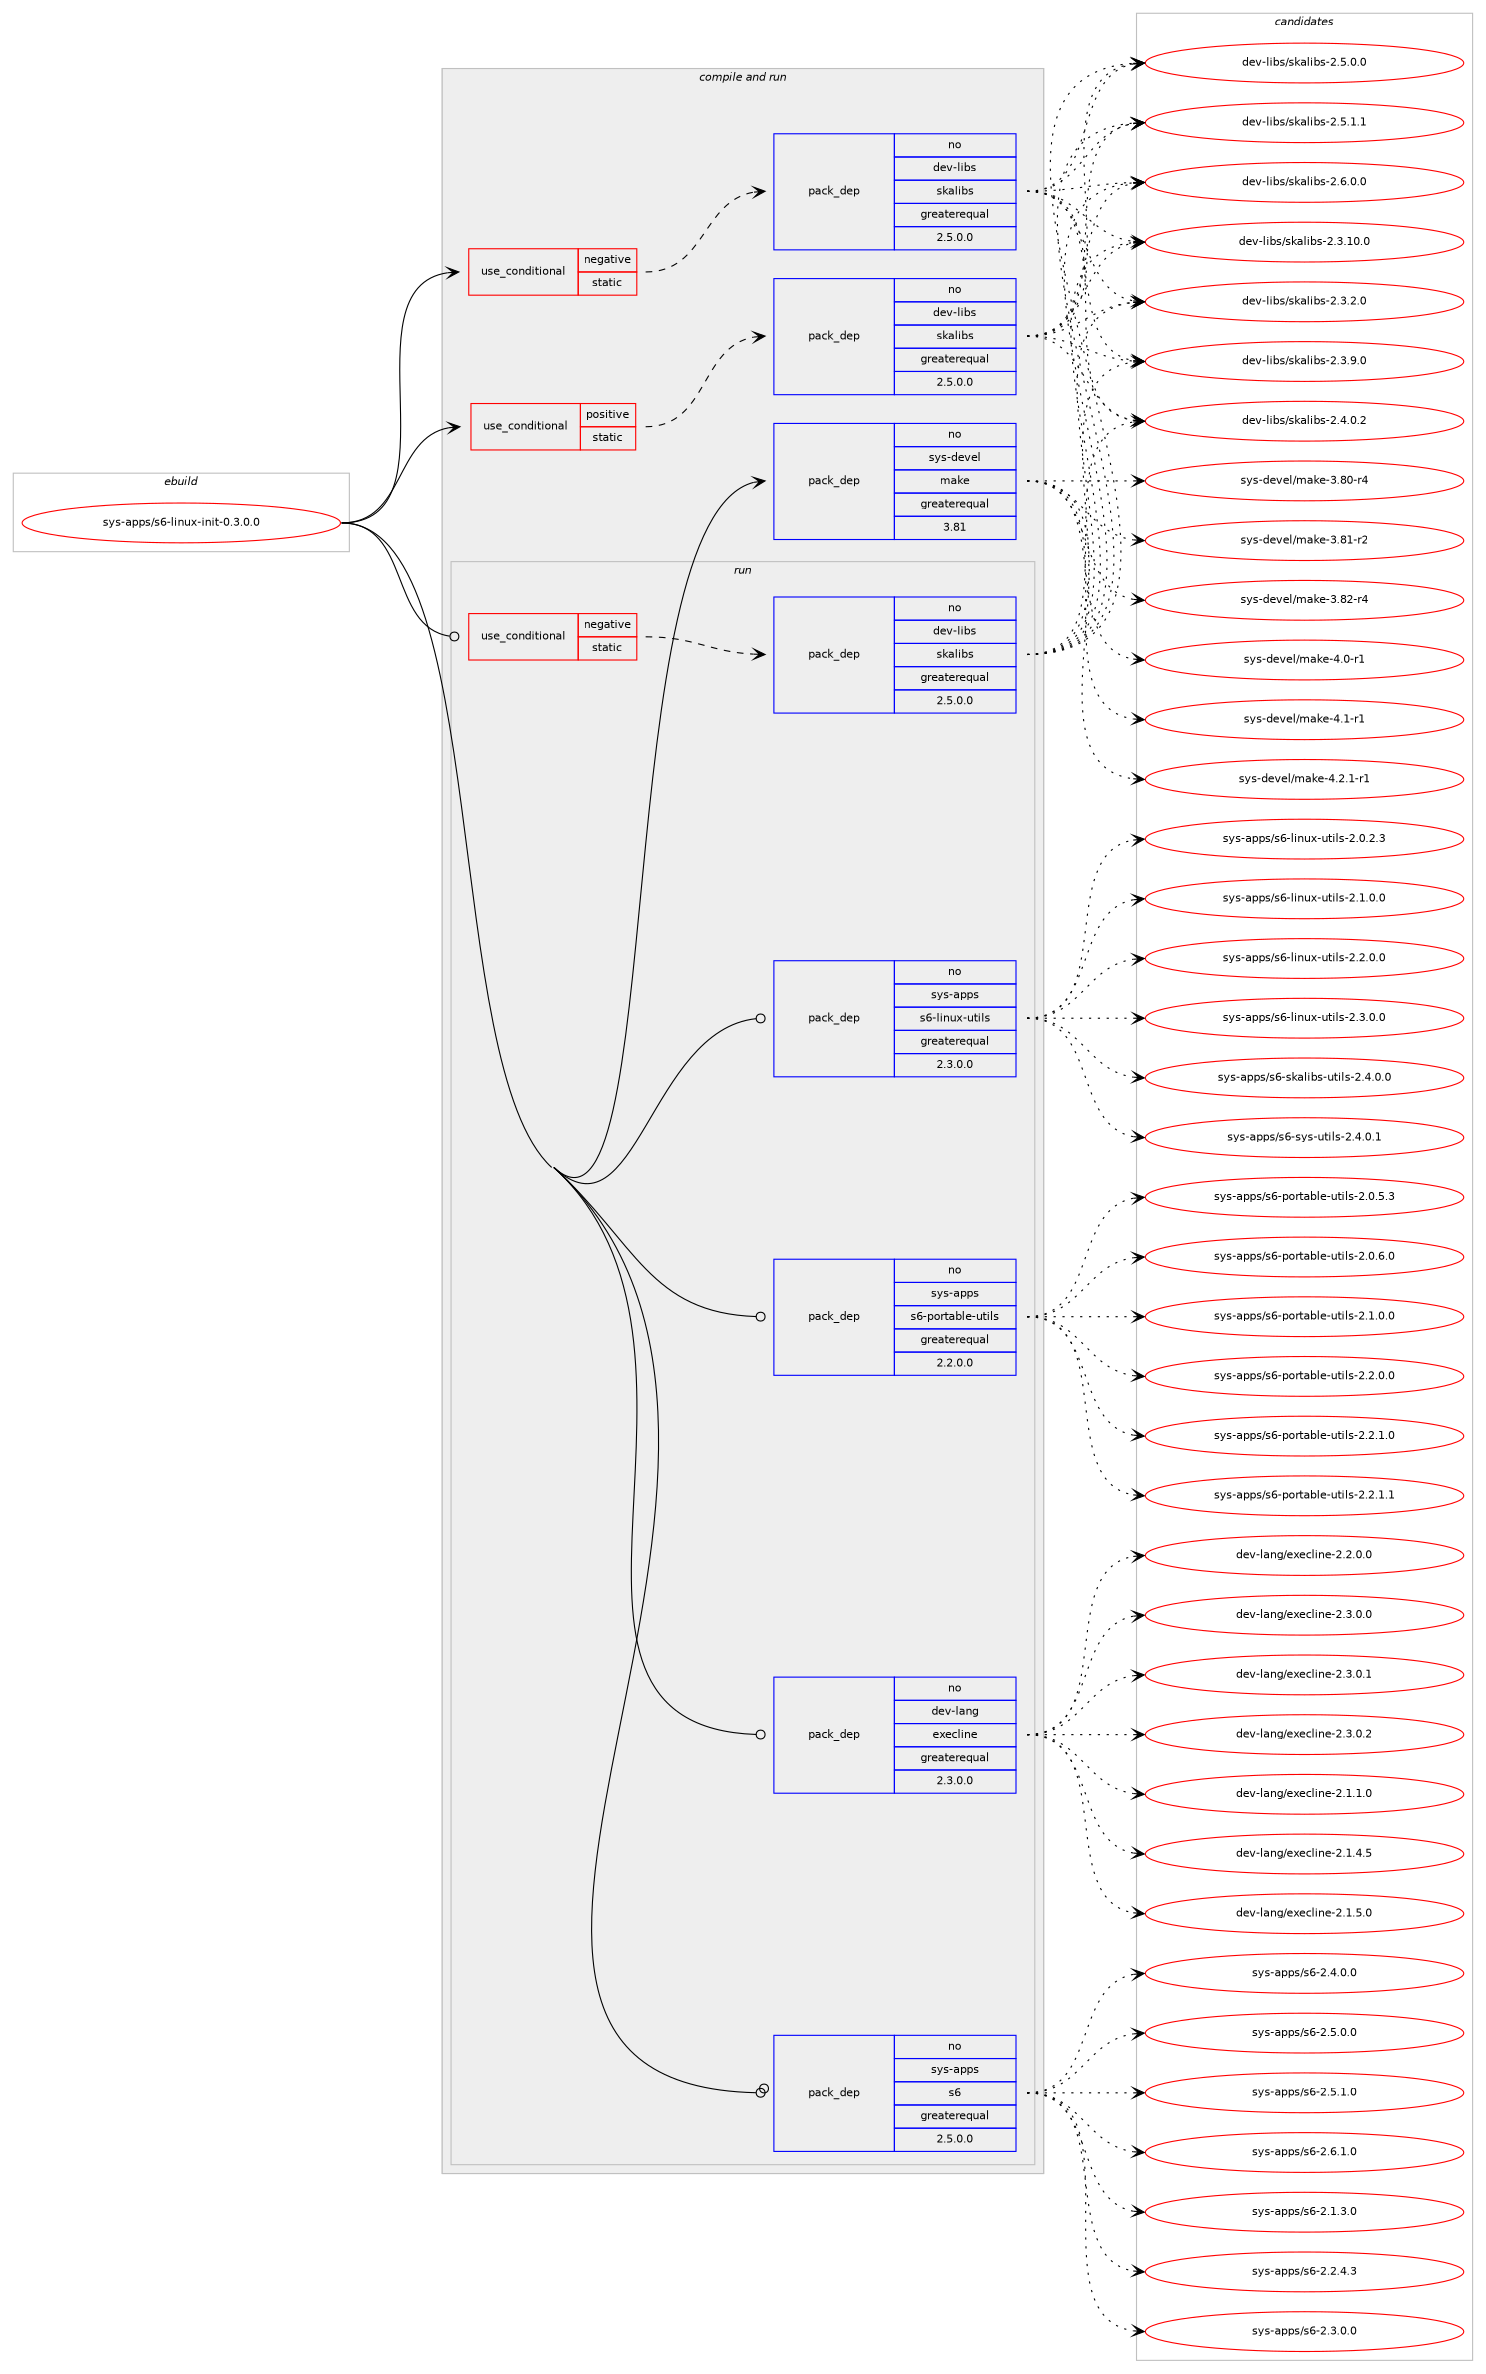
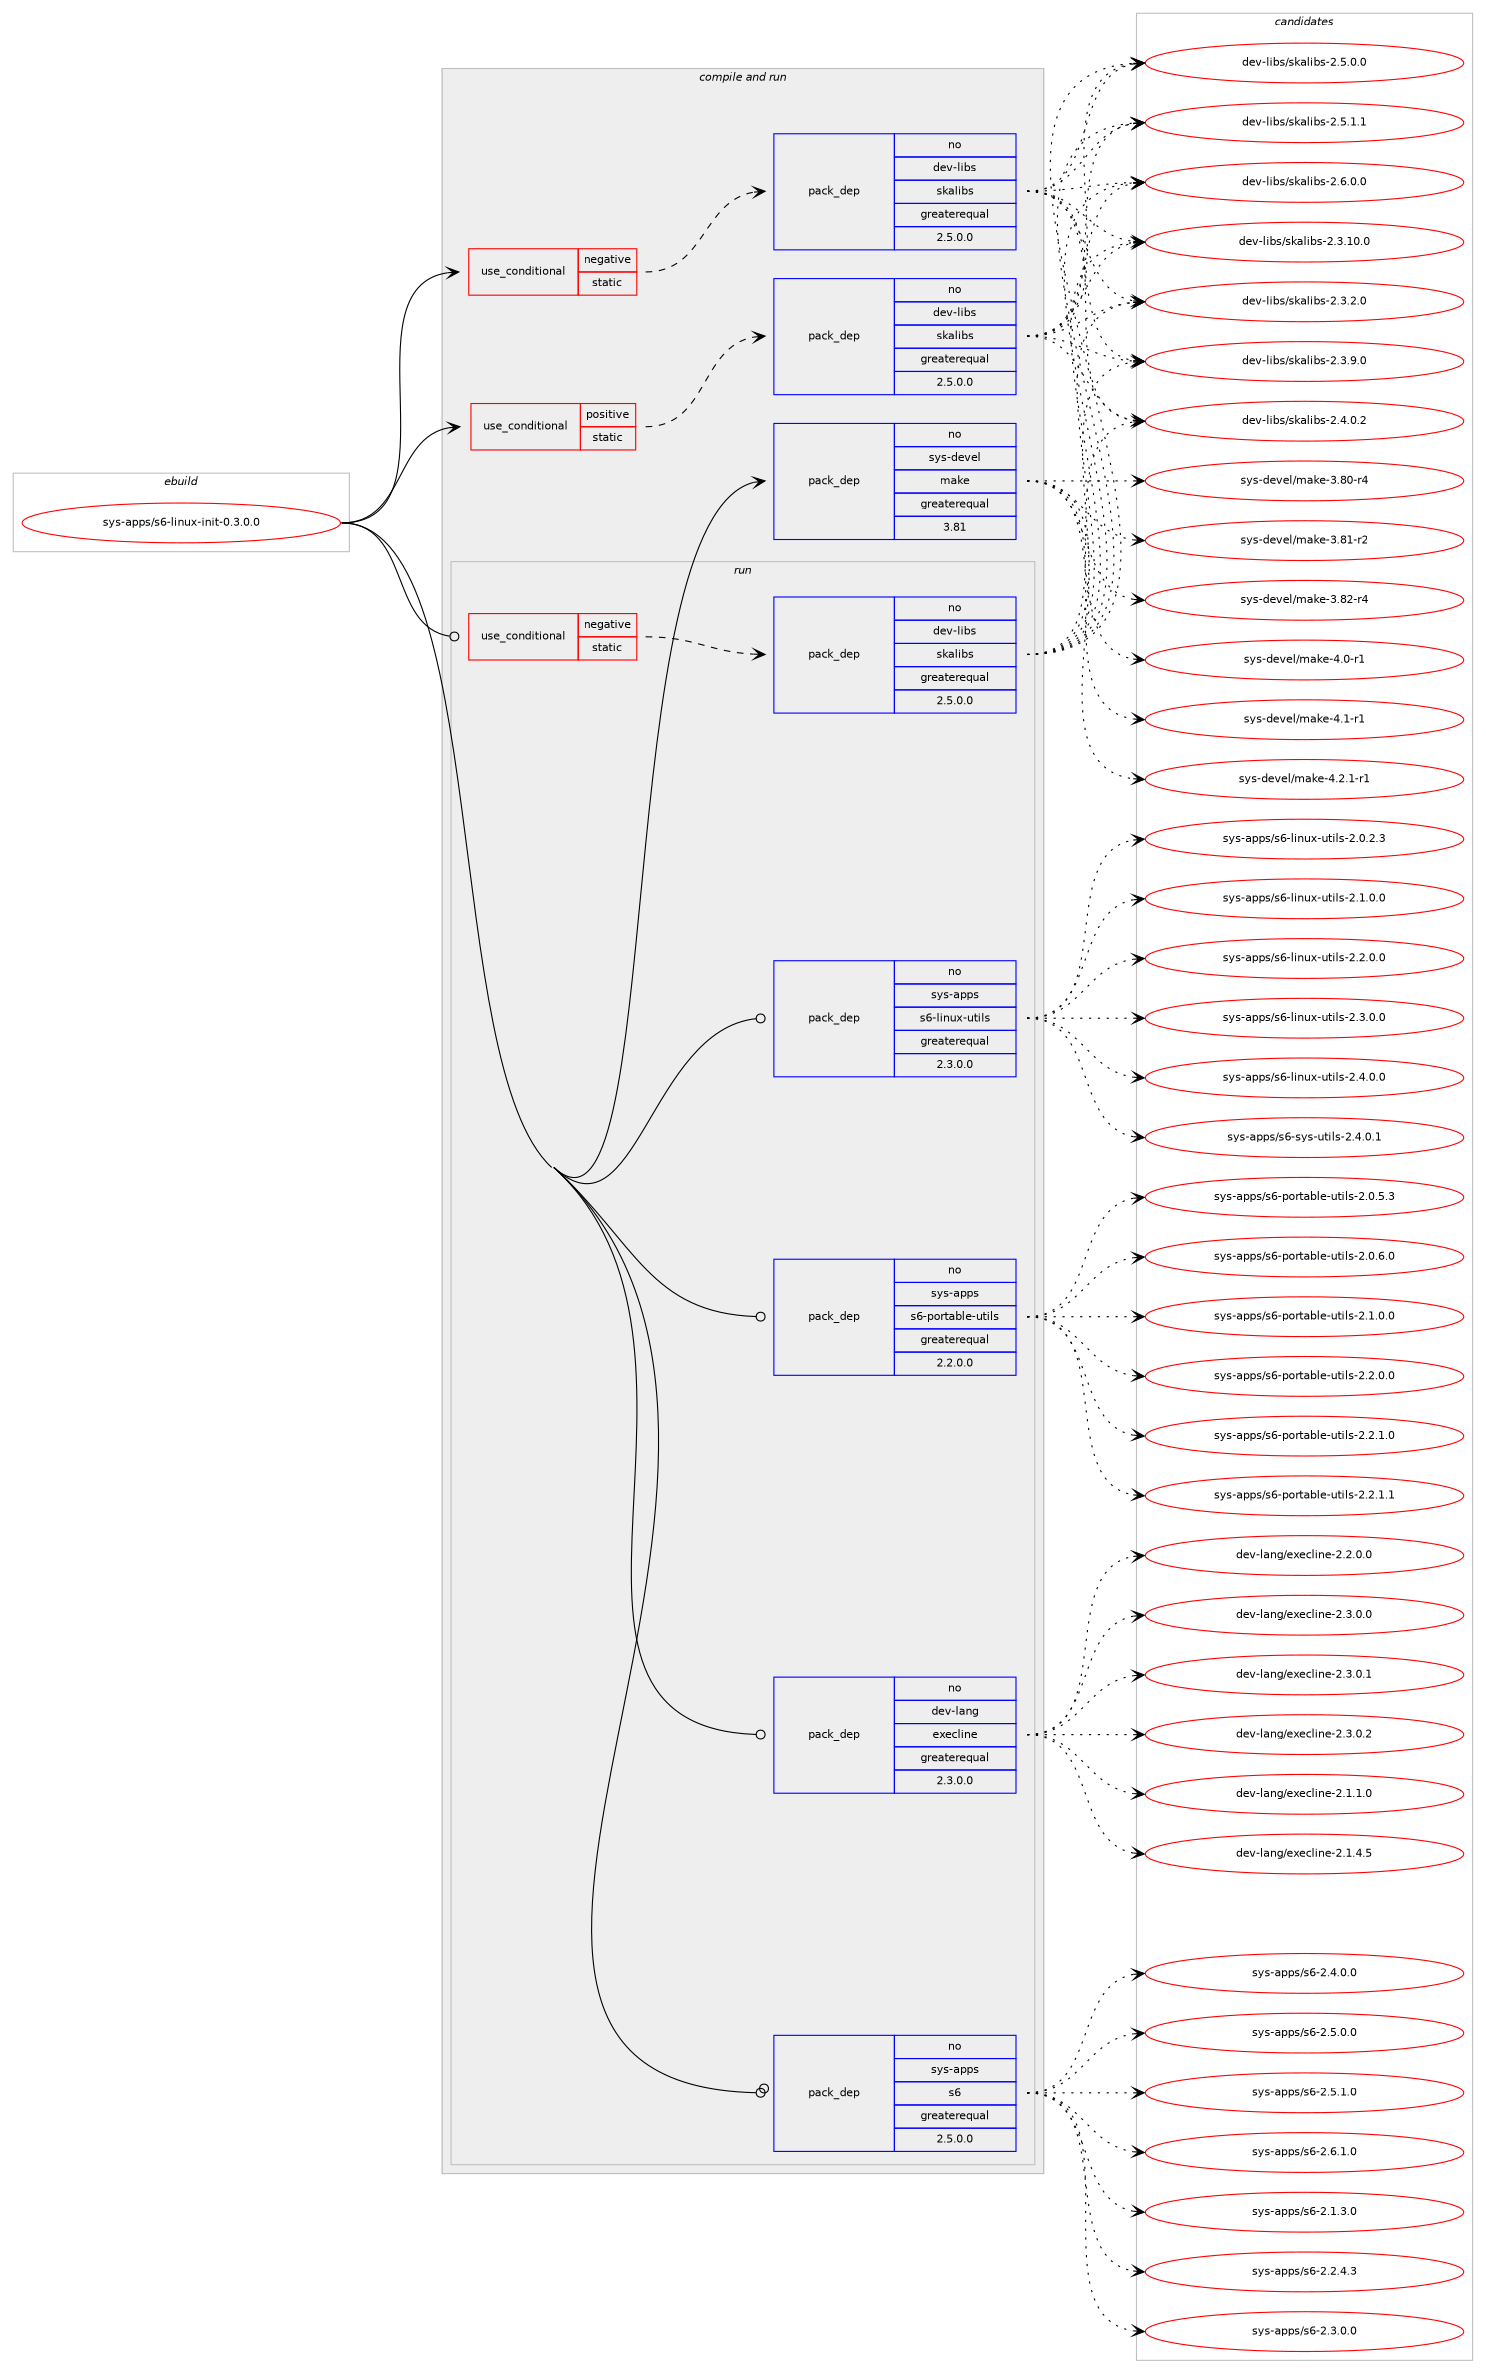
  digraph {
    compound=true
    concentrate=true
    fontname=Helvetica
    fontsize=10
    newrank=true
    rankdir=LR
    ranksep=1.5
    node [color=red fontname=Helvetica fontsize=10]
    edge [arrowhead=vee headport=w style=dotted tailport=e weight=100]
    n1 [label="sys-apps/s6-linux-init-0.3.0.0" width=4]
    n2 [color=blue label=<<TABLE BORDER="0" CELLBORDER="1" CELLSPACING="0" CELLPADDING="4" WIDTH="220"><TR><TD ROWSPAN="6" CELLPADDING="30">pack_dep</TD></TR><TR><TD WIDTH="110">no</TD></TR><TR><TD>dev-libs</TD></TR><TR><TD>skalibs</TD></TR><TR><TD>greaterequal</TD></TR><TR><TD>2.5.0.0</TD></TR></TABLE>> shape=none]
    n3 [label=<<TABLE BORDER="0" CELLBORDER="1" CELLSPACING="0" CELLPADDING="4"><TR><TD ROWSPAN="3" CELLPADDING="10">use_conditional</TD></TR><TR><TD>negative</TD></TR><TR><TD>static</TD></TR></TABLE>> shape=none]
    n4 [color=blue label=<<TABLE BORDER="0" CELLBORDER="1" CELLSPACING="0" CELLPADDING="4" WIDTH="220"><TR><TD ROWSPAN="6" CELLPADDING="30">pack_dep</TD></TR><TR><TD WIDTH="110">no</TD></TR><TR><TD>dev-libs</TD></TR><TR><TD>skalibs</TD></TR><TR><TD>greaterequal</TD></TR><TR><TD>2.5.0.0</TD></TR></TABLE>> shape=none]
    n5 [label=<<TABLE BORDER="0" CELLBORDER="1" CELLSPACING="0" CELLPADDING="4"><TR><TD ROWSPAN="3" CELLPADDING="10">use_conditional</TD></TR><TR><TD>positive</TD></TR><TR><TD>static</TD></TR></TABLE>> shape=none]
    n6 [color=blue label=<<TABLE BORDER="0" CELLBORDER="1" CELLSPACING="0" CELLPADDING="4" WIDTH="220"><TR><TD ROWSPAN="6" CELLPADDING="30">pack_dep</TD></TR><TR><TD WIDTH="110">no</TD></TR><TR><TD>sys-devel</TD></TR><TR><TD>make</TD></TR><TR><TD>greaterequal</TD></TR><TR><TD>3.81</TD></TR></TABLE>> shape=none]
    n7 [color=blue label=<<TABLE BORDER="0" CELLBORDER="1" CELLSPACING="0" CELLPADDING="4" WIDTH="220"><TR><TD ROWSPAN="6" CELLPADDING="30">pack_dep</TD></TR><TR><TD WIDTH="110">no</TD></TR><TR><TD>dev-libs</TD></TR><TR><TD>skalibs</TD></TR><TR><TD>greaterequal</TD></TR><TR><TD>2.5.0.0</TD></TR></TABLE>> shape=none]
    n8 [label=<<TABLE BORDER="0" CELLBORDER="1" CELLSPACING="0" CELLPADDING="4"><TR><TD ROWSPAN="3" CELLPADDING="10">use_conditional</TD></TR><TR><TD>negative</TD></TR><TR><TD>static</TD></TR></TABLE>> shape=none]
    n9 [color=blue label=<<TABLE BORDER="0" CELLBORDER="1" CELLSPACING="0" CELLPADDING="4" WIDTH="220"><TR><TD ROWSPAN="6" CELLPADDING="30">pack_dep</TD></TR><TR><TD WIDTH="110">no</TD></TR><TR><TD>dev-lang</TD></TR><TR><TD>execline</TD></TR><TR><TD>greaterequal</TD></TR><TR><TD>2.3.0.0</TD></TR></TABLE>> shape=none]
    n10 [color=blue label=<<TABLE BORDER="0" CELLBORDER="1" CELLSPACING="0" CELLPADDING="4" WIDTH="220"><TR><TD ROWSPAN="6" CELLPADDING="30">pack_dep</TD></TR><TR><TD WIDTH="110">no</TD></TR><TR><TD>sys-apps</TD></TR><TR><TD>s6</TD></TR><TR><TD>greaterequal</TD></TR><TR><TD>2.5.0.0</TD></TR></TABLE>> shape=none]
    n11 [color=blue label=<<TABLE BORDER="0" CELLBORDER="1" CELLSPACING="0" CELLPADDING="4" WIDTH="220"><TR><TD ROWSPAN="6" CELLPADDING="30">pack_dep</TD></TR><TR><TD WIDTH="110">no</TD></TR><TR><TD>sys-apps</TD></TR><TR><TD>s6-linux-utils</TD></TR><TR><TD>greaterequal</TD></TR><TR><TD>2.3.0.0</TD></TR></TABLE>> shape=none]
    n12 [color=blue label=<<TABLE BORDER="0" CELLBORDER="1" CELLSPACING="0" CELLPADDING="4" WIDTH="220"><TR><TD ROWSPAN="6" CELLPADDING="30">pack_dep</TD></TR><TR><TD WIDTH="110">no</TD></TR><TR><TD>sys-apps</TD></TR><TR><TD>s6-portable-utils</TD></TR><TR><TD>greaterequal</TD></TR><TR><TD>2.2.0.0</TD></TR></TABLE>> shape=none]
    n13 [label="dev-libs/skalibs-2.3.10.0" width=4]
    n14 [label="dev-libs/skalibs-2.3.2.0" width=4]
    n15 [label="dev-libs/skalibs-2.3.9.0" width=4]
    n16 [label="dev-libs/skalibs-2.4.0.2" width=4]
    n17 [label="dev-libs/skalibs-2.5.0.0" width=4]
    n18 [label="dev-libs/skalibs-2.5.1.1" width=4]
    n19 [label="dev-libs/skalibs-2.6.0.0" width=4]
    n20 [label="sys-devel/make-3.80-r4" width=4]
    n21 [label="sys-devel/make-3.81-r2" width=4]
    n22 [label="sys-devel/make-3.82-r4" width=4]
    n23 [label="sys-devel/make-4.0-r1" width=4]
    n24 [label="sys-devel/make-4.1-r1" width=4]
    n25 [label="sys-devel/make-4.2.1-r1" width=4]
    n26 [label="dev-lang/execline-2.1.1.0" width=4]
    n27 [label="dev-lang/execline-2.1.4.5" width=4]
-   n28 [label="dev-lang/execline-2.1.5.0" width=4]
    n29 [label="dev-lang/execline-2.2.0.0" width=4]
    n30 [label="dev-lang/execline-2.3.0.0" width=4]
    n31 [label="dev-lang/execline-2.3.0.1" width=4]
    n32 [label="dev-lang/execline-2.3.0.2" width=4]
    n33 [label="sys-apps/s6-2.1.3.0" width=4]
    n34 [label="sys-apps/s6-2.2.4.3" width=4]
    n35 [label="sys-apps/s6-2.3.0.0" width=4]
    n36 [label="sys-apps/s6-2.4.0.0" width=4]
    n37 [label="sys-apps/s6-2.5.0.0" width=4]
    n38 [label="sys-apps/s6-2.5.1.0" width=4]
    n39 [label="sys-apps/s6-2.6.1.0" width=4]
    n40 [label="sys-apps/s6-linux-utils-2.0.2.3" width=4]
    n41 [label="sys-apps/s6-linux-utils-2.1.0.0" width=4]
    n42 [label="sys-apps/s6-linux-utils-2.2.0.0" width=4]
    n43 [label="sys-apps/s6-linux-utils-2.3.0.0" width=4]
-   n44 [label="sys-apps/s6-skalibs-utils-2.4.0.0" width=4]
+   n44 [label="sys-apps/s6-linux-utils-2.4.0.0" width=4]
    n45 [label="sys-apps/s6-sys-utils-2.4.0.1" width=4]
    n46 [label="sys-apps/s6-portable-utils-2.0.5.3" width=4]
    n47 [label="sys-apps/s6-portable-utils-2.0.6.0" width=4]
    n48 [label="sys-apps/s6-portable-utils-2.1.0.0" width=4]
    n49 [label="sys-apps/s6-portable-utils-2.2.0.0" width=4]
    n50 [label="sys-apps/s6-portable-utils-2.2.1.0" width=4]
    n51 [label="sys-apps/s6-portable-utils-2.2.1.1" width=4]
    subgraph cluster_1 {
      color=gray
      label=<<i>ebuild</i>>
      rank=same
      n1
    }
    subgraph cluster_2 {
      color=gray
      label=<<i>dependencies</i>>
      subgraph cluster_3 {
        color=gray
        fillcolor="#eeeeee"
        label=<<i>compile</i>>
        style=filled
        subgraph sub_4 {
          color=gray
          fillcolor="#eeeeee"
          label=<<i>compile</i>>
          style=filled
          n3
          subgraph sub_5 {
            color=gray
            fillcolor="#eeeeee"
            label=<<i>compile</i>>
            style=filled
            n2
          }
        }
        subgraph sub_6 {
          color=gray
          fillcolor="#eeeeee"
          label=<<i>compile</i>>
          style=filled
          n5
          subgraph sub_7 {
            color=gray
            fillcolor="#eeeeee"
            label=<<i>compile</i>>
            style=filled
            n4
          }
        }
        subgraph sub_8 {
          color=gray
          fillcolor="#eeeeee"
          label=<<i>compile</i>>
          style=filled
          n6
        }
      }
      subgraph cluster_9 {
        color=gray
        fillcolor="#eeeeee"
        label=<<i>compile and run</i>>
        style=filled
      }
      subgraph cluster_10 {
        color=gray
        fillcolor="#eeeeee"
        label=<<i>run</i>>
        style=filled
        subgraph sub_11 {
          color=gray
          fillcolor="#eeeeee"
          label=<<i>run</i>>
          style=filled
          n8
          subgraph sub_12 {
            color=gray
            fillcolor="#eeeeee"
            label=<<i>run</i>>
            style=filled
            n7
          }
        }
        subgraph sub_13 {
          color=gray
          fillcolor="#eeeeee"
          label=<<i>run</i>>
          style=filled
          n9
        }
        subgraph sub_14 {
          color=gray
          fillcolor="#eeeeee"
          label=<<i>run</i>>
          style=filled
          n10
        }
        subgraph sub_15 {
          color=gray
          fillcolor="#eeeeee"
          label=<<i>run</i>>
          style=filled
          n11
        }
        subgraph sub_16 {
          color=gray
          fillcolor="#eeeeee"
          label=<<i>run</i>>
          style=filled
          n12
        }
      }
    }
    subgraph cluster_17 {
      color=gray
      label=<<i>candidates</i>>
      rank=same
      subgraph sub_18 {
        color=black
        label=<<i>candidates</i>>
        nodesep=1
        rank=same
        n13
        n14
        n15
        n16
        n17
        n18
        n19
      }
      subgraph sub_19 {
        color=black
        label=<<i>candidates</i>>
        nodesep=1
        rank=same
        n13
        n14
        n15
        n16
        n17
        n18
        n19
      }
      subgraph sub_20 {
        color=black
        label=<<i>candidates</i>>
        nodesep=1
        rank=same
        n13
        n14
        n15
        n16
        n17
        n18
        n19
      }
      subgraph sub_21 {
        color=black
        label=<<i>candidates</i>>
        nodesep=1
        rank=same
        n20
        n21
        n22
        n23
        n24
        n25
      }
      subgraph sub_22 {
        color=black
        label=<<i>candidates</i>>
        nodesep=1
        rank=same
        n26
        n27
-       n28
        n29
        n30
        n31
        n32
      }
      subgraph sub_23 {
        color=black
        label=<<i>candidates</i>>
        nodesep=1
        rank=same
        n33
        n34
        n35
        n36
        n37
        n38
        n39
      }
      subgraph sub_24 {
        color=black
        label=<<i>candidates</i>>
        nodesep=1
        rank=same
        n40
        n41
        n42
        n43
        n44
        n45
      }
      subgraph sub_25 {
        color=black
        label=<<i>candidates</i>>
        nodesep=1
        rank=same
        n46
        n47
        n48
        n49
        n50
        n51
      }
    }
    n1 -> n3 [style=solid weight=20]
    n1 -> n5 [style=solid weight=20]
    n1 -> n6 [style=solid weight=20]
    n1 -> n8 [arrowhead=odot style=solid weight=20]
    n1 -> n9 [arrowhead=odot style=solid weight=20]
    n1 -> n10 [arrowhead=odot style=solid weight=20]
    n1 -> n11 [arrowhead=odot style=solid weight=20]
    n1 -> n12 [arrowhead=odot style=solid weight=20]
    n2 -> n13
    n2 -> n14
    n2 -> n15
    n2 -> n16
    n2 -> n17
    n2 -> n18
    n2 -> n19
    n3 -> n2 [style=dashed weight=20]
    n4 -> n13
    n4 -> n14
    n4 -> n15
    n4 -> n16
    n4 -> n17
    n4 -> n18
    n4 -> n19
    n5 -> n4 [style=dashed weight=20]
    n6 -> n20
    n6 -> n21
    n6 -> n22
    n6 -> n23
    n6 -> n24
    n6 -> n25
    n7 -> n13
    n7 -> n14
    n7 -> n15
    n7 -> n16
    n7 -> n17
    n7 -> n18
    n7 -> n19
    n8 -> n7 [style=dashed weight=20]
    n9 -> n26
    n9 -> n27
-   n9 -> n28
    n9 -> n29
    n9 -> n30
    n9 -> n31
    n9 -> n32
    n10 -> n33
    n10 -> n34
    n10 -> n35
    n10 -> n36
    n10 -> n37
    n10 -> n38
    n10 -> n39
    n11 -> n40
    n11 -> n41
    n11 -> n42
    n11 -> n43
    n11 -> n44
    n11 -> n45
    n12 -> n46
    n12 -> n47
    n12 -> n48
    n12 -> n49
    n12 -> n50
    n12 -> n51
  }
